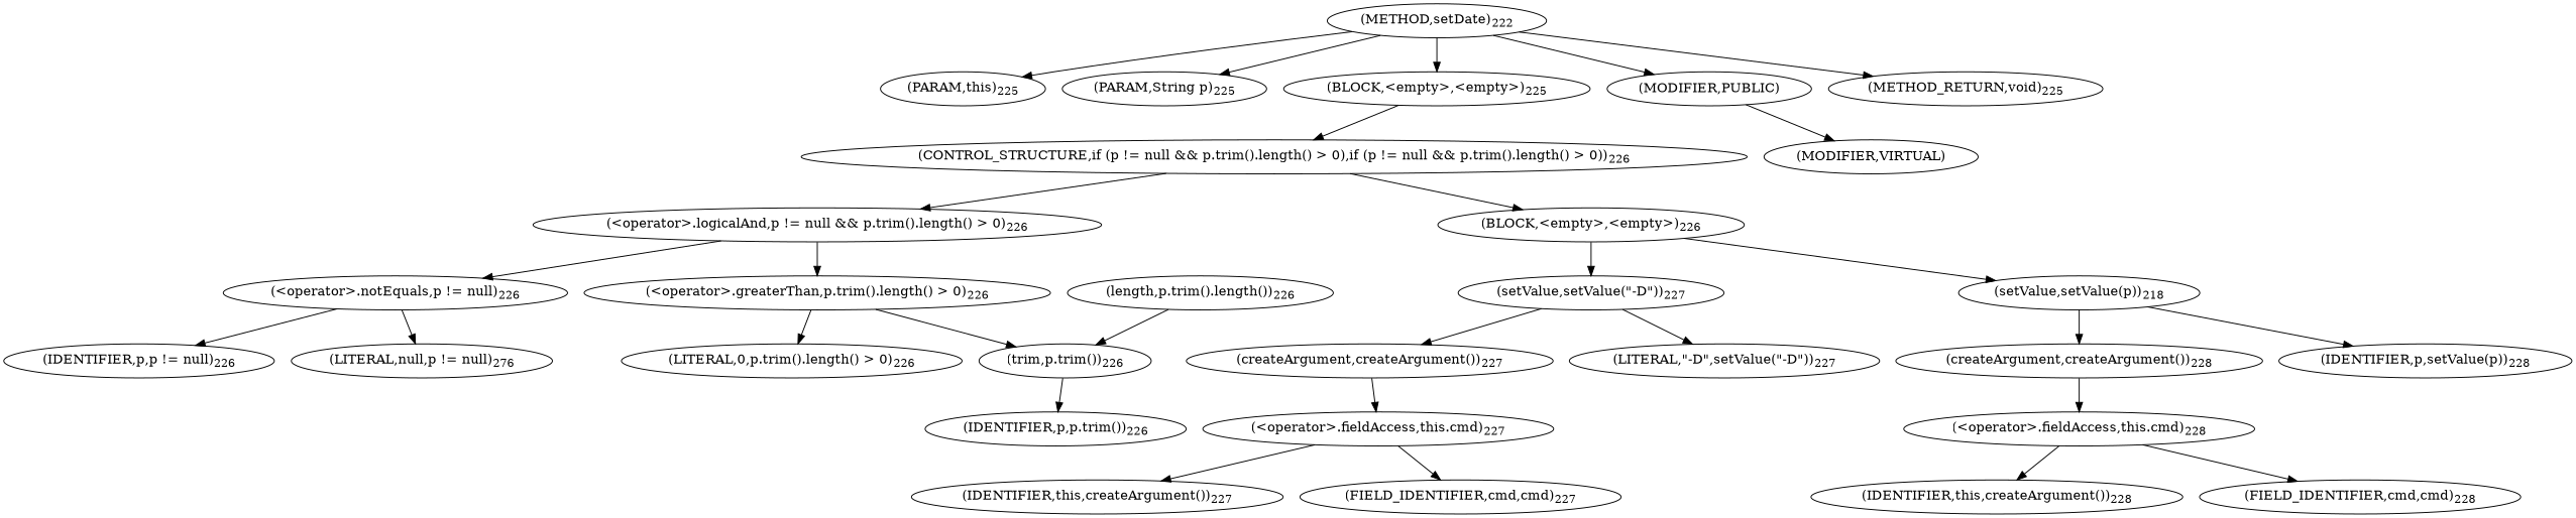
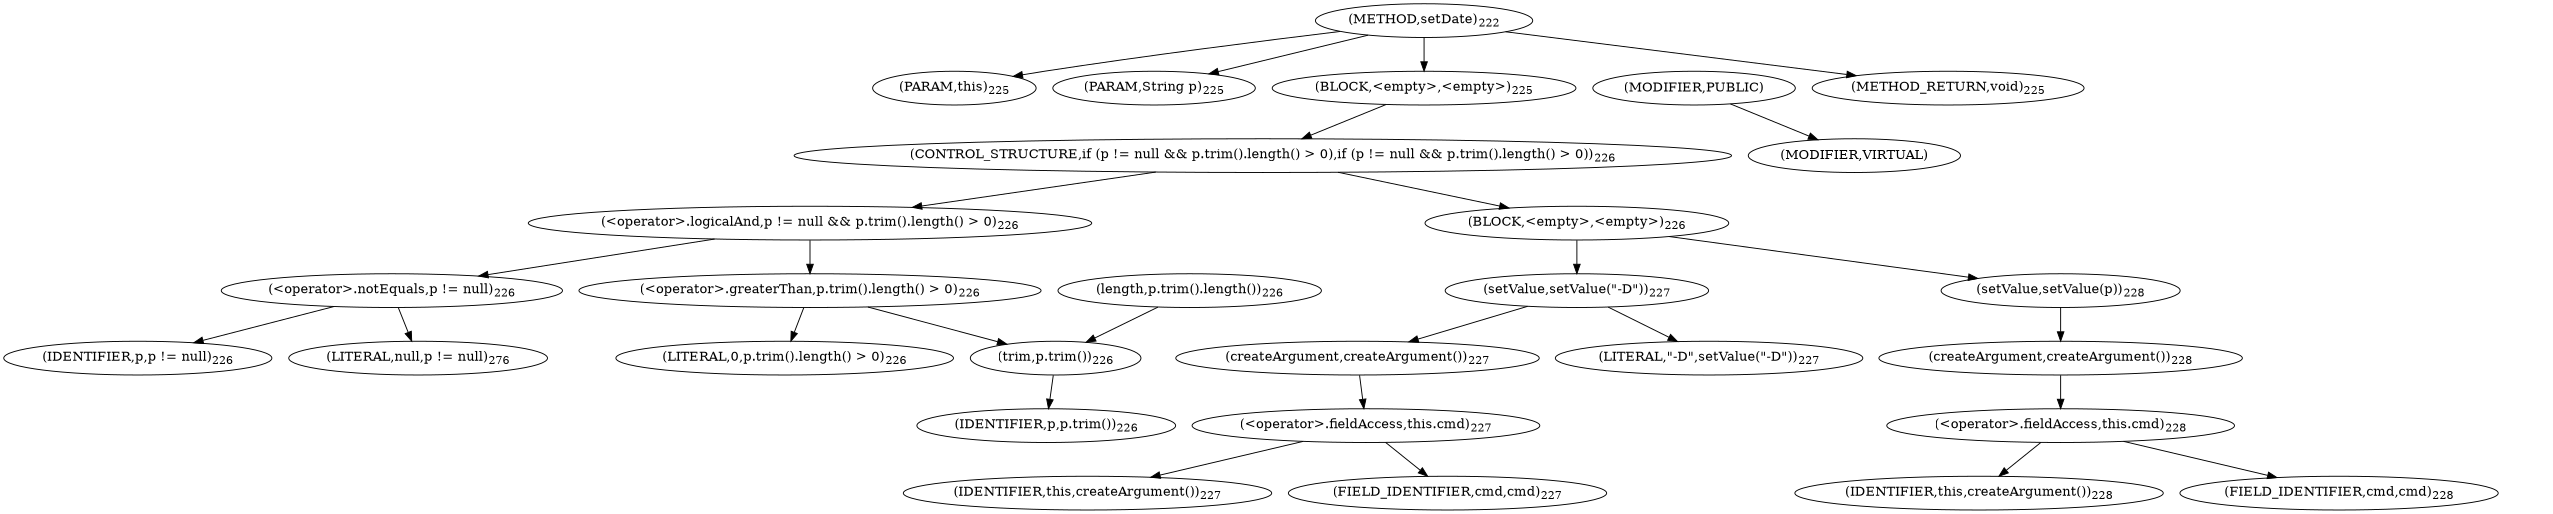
  digraph {
    n1 [label=<(METHOD,setDate)<SUB>222</SUB>>]
    n2 [label=<(PARAM,this)<SUB>225</SUB>>]
    n3 [label=<(PARAM,String p)<SUB>225</SUB>>]
    n4 [label=<(BLOCK,&lt;empty&gt;,&lt;empty&gt;)<SUB>225</SUB>>]
    n5 [label=<(MODIFIER,PUBLIC)>]
    n6 [label=<(METHOD_RETURN,void)<SUB>225</SUB>>]
    n7 [label=<(CONTROL_STRUCTURE,if (p != null &amp;&amp; p.trim().length() &gt; 0),if (p != null &amp;&amp; p.trim().length() &gt; 0))<SUB>226</SUB>>]
    n8 [label=<(MODIFIER,VIRTUAL)>]
    n9 [label=<(&lt;operator&gt;.logicalAnd,p != null &amp;&amp; p.trim().length() &gt; 0)<SUB>226</SUB>>]
    n10 [label=<(BLOCK,&lt;empty&gt;,&lt;empty&gt;)<SUB>226</SUB>>]
    n11 [label=<(&lt;operator&gt;.notEquals,p != null)<SUB>226</SUB>>]
    n12 [label=<(&lt;operator&gt;.greaterThan,p.trim().length() &gt; 0)<SUB>226</SUB>>]
    n13 [label=<(setValue,setValue(&quot;-D&quot;))<SUB>227</SUB>>]
-   n14 [label=<(setValue,setValue(p))<SUB>218</SUB>>]
+   n14 [label=<(setValue,setValue(p))<SUB>228</SUB>>]
    n15 [label=<(IDENTIFIER,p,p != null)<SUB>226</SUB>>]
    n16 [label=<(LITERAL,null,p != null)<SUB>276</SUB>>]
    n17 [label=<(LITERAL,0,p.trim().length() &gt; 0)<SUB>226</SUB>>]
    n18 [label=<(trim,p.trim())<SUB>226</SUB>>]
    n19 [label=<(length,p.trim().length())<SUB>226</SUB>>]
    n20 [label=<(IDENTIFIER,p,p.trim())<SUB>226</SUB>>]
    n21 [label=<(createArgument,createArgument())<SUB>227</SUB>>]
    n22 [label=<(LITERAL,&quot;-D&quot;,setValue(&quot;-D&quot;))<SUB>227</SUB>>]
    n23 [label=<(createArgument,createArgument())<SUB>228</SUB>>]
-   n24 [label=<(IDENTIFIER,p,setValue(p))<SUB>228</SUB>>]
    n25 [label=<(&lt;operator&gt;.fieldAccess,this.cmd)<SUB>227</SUB>>]
    n26 [label=<(IDENTIFIER,this,createArgument())<SUB>227</SUB>>]
    n27 [label=<(FIELD_IDENTIFIER,cmd,cmd)<SUB>227</SUB>>]
    n28 [label=<(&lt;operator&gt;.fieldAccess,this.cmd)<SUB>228</SUB>>]
    n29 [label=<(IDENTIFIER,this,createArgument())<SUB>228</SUB>>]
    n30 [label=<(FIELD_IDENTIFIER,cmd,cmd)<SUB>228</SUB>>]
    n1 -> n2
    n1 -> n3
    n1 -> n4
-   n1 -> n5
    n1 -> n6
    n4 -> n7
    n5 -> n8
    n7 -> n9
    n7 -> n10
    n9 -> n11
    n9 -> n12
    n10 -> n13
    n10 -> n14
    n11 -> n15
    n11 -> n16
    n12 -> n17
    n12 -> n18
    n13 -> n21
    n13 -> n22
    n14 -> n23
-   n14 -> n24
    n18 -> n20
    n19 -> n18
    n21 -> n25
    n23 -> n28
    n25 -> n26
    n25 -> n27
    n28 -> n29
    n28 -> n30
  }
